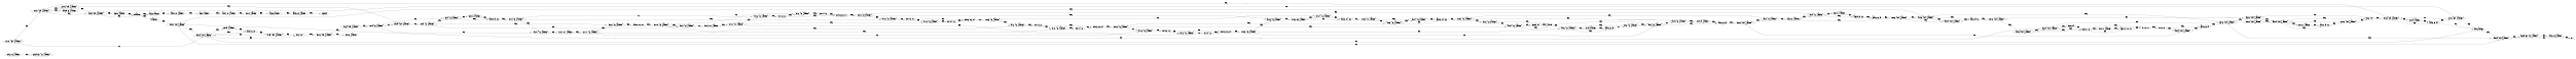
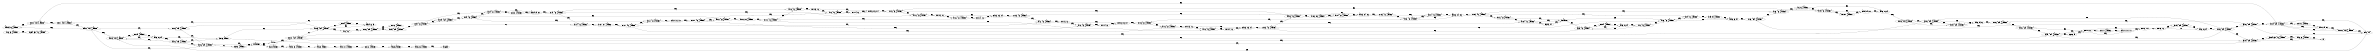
  digraph {
    rankdir=LR
    n1 [label="sub sp , sp , # address"]
    n2 [label="stp x29 , x30 , [ sp , # address ]"]
    n3 [label="add x29 , sp , # address"]
    n4 [label="stur x0 , [ x29 , #- address ]"]
    n5 [label="stur x1 , [ x29 , #- address ]"]
    n6 [label="ldur x9 , [ x29 , #- address ]"]
    n7 [label="stur x2 , [ x29 , #- address ]"]
    n8 [label="ldur x8 , [ x29 , #- address ]"]
    n9 [label="str x8 , [ x9 ]"]
    n10 [label="mov x12 , # address"]
    n11 [label="add x12 , x9 , x12"]
    n12 [label="stur x3 , [ x29 , #- address ]"]
    n13 [label="ldur x8 , [ x29 , #- address ]"]
    n14 [label="ldur x8 , [ x29 , #- address ]"]
    n15 [label="mov x9 , # address"]
    n16 [label="add x9 , x8 , x9"]
    n17 [label="ldr x8 , [ x8 ]"]
    n18 [label="ldur x9 , [ x29 , #- address ]"]
    n19 [label="cmp x8 , # address"]
    n20 [label="b.lt address"]
    n21 [label="mov x9 , # address"]
    n22 [label="add x8 , x8 , x9"]
    n23 [label="str x9 , [ sp , # address ]"]
    n24 [label="adrp x0 , address"]
    n25 [label="b address"]
    n26 [label="add x0 , x0 , # address"]
    n27 [label="stur xzr , [ x29 , #- address ]"]
    n28 [label="adrp x1 , address"]
    n29 [label="ldur x8 , [ x29 , #- address ]"]
    n30 [label="ldur x9 , [ x29 , #- address ]"]
    n31 [label="ldur x0 , [ x29 , #- address ]"]
    n32 [label="add x1 , x1 , # address"]
    n33 [label="mov w2 , # address"]
    n34 [label="adrp x3 , address"]
    n35 [label="add x3 , x3 , # address"]
    n36 [label="bl symbol"]
    n37 [label="ldur x9 , [ x29 , #- address ]"]
    n38 [label="add x8 , x9 , x8"]
    n39 [label="cset w10 , cc"]
    n40 [label="cmp x8 , x9"]
    n41 [label="ldp x29 , x30 , [ sp , # address ]"]
    n42 [label=ret]
-   n43 [label="stur x9 , [ x29 , #- address ]"]
    n44 [label="stur x8 , [ x29 , #- address ]"]
    n45 [label="ldr x8 , [ sp , # address ]"]
    n46 [label="ldr x9 , [ sp , # address ]"]
    n47 [label="add x8 , x8 , x9"]
    n48 [label="lsr x9 , x9 , # address"]
    n49 [label="stur x8 , [ x29 , #- address ]"]
    n50 [label="ldr x8 , [ sp , # address ]"]
    n51 [label="ldur x9 , [ x29 , #- address ]"]
    n52 [label="lsl x8 , x8 , # address"]
    n53 [label="add x8 , x8 , x9"]
    n54 [label="ldr x9 , [ sp , # address ]"]
    n55 [label="add x8 , x8 , x9"]
    n56 [label="mov x10 , # address"]
    n57 [label="and x9 , x9 , x10"]
    n58 [label="stur x8 , [ x29 , #- address ]"]
    n59 [label="stur x8 , [ x29 , #- address ]"]
    n60 [label="ldur x8 , [ x29 , #- address ]"]
    n61 [label="ldur x8 , [ x29 , #- address ]"]
    n62 [label="mov w11 , # address"]
    n63 [label="and w10 , w10 , w11"]
    n64 [label="mov w8 , w10"]
    n65 [label="sxtw x8 , w8"]
    n66 [label="stur x8 , [ x29 , #- address ]"]
    n67 [label="stur x12 , [ x29 , #- address ]"]
    n68 [label="stur x8 , [ x29 , #- address ]"]
    n69 [label="cbnz x8 , address"]
    n70 [label="add sp , sp , # address"]
    n71 [label="ldr x8 , [ sp , # address ]"]
    n72 [label="mov x9 , # address"]
    n73 [label="add x8 , x8 , x9"]
    n74 [label="str x8 , [ sp , # address ]"]
    n75 [label="mov w8 , # address"]
    n76 [label="ldur x9 , [ x29 , #- address ]"]
    n77 [label="str x9 , [ sp , # address ]"]
    n78 [label="ldr x9 , [ sp , # address ]"]
    n79 [label="ldr x11 , [ sp , # address ]"]
    n80 [label="mov x10 , # address"]
    n81 [label="and x9 , x9 , x10"]
    n82 [label="lsr x11 , x11 , # address"]
    n83 [label="ldr x12 , [ sp , # address ]"]
    n84 [label="ldr x12 , [ sp , # address ]"]
    n85 [label="and x10 , x12 , x10"]
    n86 [label="lsr x12 , x12 , # address"]
    n87 [label="str w9 , [ sp , # address ]"]
    n88 [label="ldr w8 , [ sp , # address ]"]
    n89 [label="ldr w8 , [ sp , # address ]"]
    n90 [label="mov w13 , w8"]
    n91 [label="mov w13 , w8"]
    n92 [label="str w11 , [ sp , # address ]"]
    n93 [label="ldr w8 , [ sp , # address ]"]
    n94 [label="ldr w8 , [ sp , # address ]"]
    n95 [label="mov w13 , w8"]
    n96 [label="mov w13 , w8"]
    n97 [label="str w10 , [ sp , # address ]"]
    n98 [label="ldr w8 , [ sp , # address ]"]
    n99 [label="ldr w8 , [ sp , # address ]"]
    n100 [label="mov w14 , w8"]
    n101 [label="mov w14 , w8"]
    n102 [label="str w12 , [ sp , # address ]"]
    n103 [label="ldr w8 , [ sp , # address ]"]
    n104 [label="ldr w8 , [ sp , # address ]"]
    n105 [label="mov w14 , w8"]
    n106 [label="mov w14 , w8"]
    n107 [label="mul x13 , x13 , x14"]
    n108 [label="str x13 , [ sp , # address ]"]
    n109 [label="ldr x13 , [ sp , # address ]"]
    n110 [label="lsr x13 , x13 , # address"]
    n111 [label="mul x13 , x13 , x14"]
    n112 [label="str x13 , [ sp , # address ]"]
    n113 [label="ldr x14 , [ sp , # address ]"]
    n114 [label="add x13 , x14 , x13"]
    n115 [label="mul x13 , x13 , x14"]
    n116 [label="str x13 , [ sp , # address ]"]
    n117 [label="ldr x13 , [ sp , # address ]"]
    n118 [label="ldr x14 , [ sp , # address ]"]
    n119 [label="ldr x14 , [ sp , # address ]"]
    n120 [label="add x13 , x14 , x13"]
-   n121 [label="b.hs lsr"]
+   n121 [label="b.hs address"]
    n122 [label="cmp x13 , x14"]
    n123 [label="mul x13 , x13 , x14"]
    n124 [label="str x13 , [ sp , # address ]"]
    n125 [label="str x13 , [ sp , # address ]"]
    n126 [label="str x13 , [ sp , # address ]"]
    n127 [label="ldr x13 , [ sp , # address ]"]
    n1 -> n2 [label=CFG]
+   n3 -> n4 [label=CFG]
+   n4 -> n5 [label=CFG]
    n4 -> n6 [label=DFG]
    n5 -> n7 [label=CFG]
    n5 -> n8 [label=DFG]
    n6 -> n9 [label=DFG]
    n6 -> n10 [label=CFG]
    n6 -> n11 [label=DFG]
    n7 -> n3 [label=CFG]
    n7 -> n12 [label=CFG]
    n7 -> n13 [label=DFG]
    n7 -> n14 [label=DFG]
    n8 -> n15 [label=CFG]
    n8 -> n16 [label=DFG]
    n8 -> n17 [label=DFG]
    n9 -> n14 [label=CFG]
    n10 -> n11 [label=CFG]
    n11 -> n67 [label=DFG]
    n12 -> n13 [label=CFG]
    n12 -> n18 [label=DFG]
    n13 -> n19 [label=CFG]
    n13 -> n20 [label=DFG]
    n14 -> n21 [label=CFG]
    n14 -> n22 [label=DFG]
    n15 -> n16 [label=CFG]
-   n16 -> n43 [label=DFG]
    n17 -> n44 [label=DFG]
    n18 -> n23 [label=DFG]
    n19 -> n20 [label=DFG]
    n20 -> n24 [label=CFG]
    n20 -> n25 [label=CFG]
    n21 -> n22 [label=CFG]
    n22 -> n68 [label=DFG]
    n22 -> n69 [label=DFG]
    n23 -> n78 [label=CFG]
    n23 -> n83 [label=DFG]
    n23 -> n84 [label=DFG]
    n24 -> n26 [label=CFG]
    n25 -> n27 [label=CFG]
    n26 -> n28 [label=CFG]
    n27 -> n8 [label=CFG]
    n27 -> n29 [label=DFG]
    n27 -> n30 [label=DFG]
    n27 -> n31 [label=DFG]
    n28 -> n32 [label=CFG]
    n29 -> n37 [label=CFG]
    n29 -> n38 [label=DFG]
    n30 -> n39 [label=DFG]
    n30 -> n40 [label=CFG]
    n31 -> n41 [label=CFG]
    n31 -> n42 [label=DFG]
    n32 -> n33 [label=CFG]
    n33 -> n34 [label=CFG]
    n34 -> n35 [label=CFG]
    n35 -> n36 [label=DFG]
    n37 -> n38 [label=DFG]
    n38 -> n59 [label=DFG]
    n39 -> n62 [label=CFG]
    n39 -> n63 [label=DFG]
    n39 -> n64 [label=DFG]
    n40 -> n39 [label=CFG]
    n41 -> n70 [label=CFG]
-   n43 -> n8 [label=DFG]
-   n43 -> n17 [label=CFG]
    n44 -> n75 [label=CFG]
    n44 -> n76 [label=DFG]
    n45 -> n46 [label=CFG]
    n45 -> n47 [label=DFG]
    n46 -> n48 [label=DFG]
    n47 -> n49 [label=DFG]
    n48 -> n47 [label=DFG]
    n49 -> n50 [label=CFG]
    n49 -> n51 [label=DFG]
    n50 -> n52 [label=DFG]
    n51 -> n53 [label=DFG]
    n52 -> n54 [label=CFG]
    n52 -> n55 [label=DFG]
    n53 -> n66 [label=DFG]
    n54 -> n56 [label=CFG]
    n54 -> n57 [label=DFG]
    n55 -> n58 [label=DFG]
    n56 -> n57 [label=CFG]
    n57 -> n55 [label=DFG]
    n58 -> n29 [label=CFG]
    n58 -> n37 [label=DFG]
    n59 -> n60 [label=DFG]
    n59 -> n61 [label=DFG]
    n60 -> n30 [label=CFG]
    n60 -> n39 [label=DFG]
    n61 -> n6 [label=CFG]
    n61 -> n9 [label=DFG]
    n62 -> n63 [label=CFG]
    n63 -> n64 [label=DFG]
    n64 -> n65 [label=DFG]
    n65 -> n51 [label=CFG]
    n65 -> n53 [label=DFG]
    n66 -> n29 [label=DFG]
    n66 -> n30 [label=DFG]
    n66 -> n31 [label=DFG]
    n66 -> n61 [label=CFG]
    n67 -> n6 [label=DFG]
    n67 -> n9 [label=CFG]
    n68 -> n13 [label=DFG]
    n68 -> n14 [label=DFG]
    n68 -> n69 [label=CFG]
    n69 -> n8 [label=CFG]
    n69 -> n31 [label=CFG]
    n70 -> n42 [label=CFG]
    n71 -> n72 [label=CFG]
    n71 -> n73 [label=DFG]
    n72 -> n73 [label=CFG]
    n73 -> n74 [label=DFG]
    n74 -> n45 [label=DFG]
    n74 -> n71 [label=DFG]
    n76 -> n77 [label=DFG]
    n77 -> n18 [label=CFG]
    n77 -> n78 [label=DFG]
    n77 -> n79 [label=DFG]
    n78 -> n80 [label=CFG]
    n78 -> n81 [label=DFG]
    n79 -> n82 [label=DFG]
    n80 -> n81 [label=CFG]
    n81 -> n87 [label=DFG]
    n82 -> n92 [label=DFG]
    n83 -> n85 [label=DFG]
    n84 -> n86 [label=DFG]
    n85 -> n97 [label=DFG]
    n86 -> n102 [label=DFG]
    n87 -> n79 [label=CFG]
    n87 -> n88 [label=DFG]
    n87 -> n89 [label=DFG]
    n88 -> n90 [label=DFG]
    n89 -> n91 [label=DFG]
    n90 -> n98 [label=CFG]
    n90 -> n107 [label=DFG]
    n91 -> n103 [label=CFG]
    n91 -> n111 [label=DFG]
    n92 -> n83 [label=CFG]
    n92 -> n93 [label=DFG]
    n92 -> n94 [label=DFG]
    n93 -> n95 [label=DFG]
    n94 -> n96 [label=DFG]
    n95 -> n99 [label=CFG]
    n95 -> n115 [label=DFG]
    n96 -> n104 [label=CFG]
    n96 -> n123 [label=DFG]
    n97 -> n84 [label=CFG]
    n97 -> n98 [label=DFG]
    n97 -> n99 [label=DFG]
    n98 -> n100 [label=DFG]
    n99 -> n101 [label=DFG]
    n100 -> n107 [label=DFG]
    n101 -> n115 [label=DFG]
    n102 -> n88 [label=CFG]
    n102 -> n103 [label=DFG]
    n102 -> n104 [label=DFG]
    n103 -> n105 [label=DFG]
    n104 -> n106 [label=DFG]
    n105 -> n111 [label=DFG]
    n106 -> n123 [label=DFG]
    n107 -> n108 [label=DFG]
    n108 -> n54 [label=DFG]
    n108 -> n89 [label=CFG]
    n108 -> n109 [label=DFG]
    n109 -> n110 [label=DFG]
    n110 -> n113 [label=CFG]
    n110 -> n114 [label=DFG]
    n111 -> n112 [label=DFG]
    n112 -> n93 [label=CFG]
    n112 -> n113 [label=DFG]
    n113 -> n114 [label=DFG]
    n114 -> n125 [label=DFG]
    n115 -> n116 [label=DFG]
    n116 -> n94 [label=CFG]
    n116 -> n117 [label=DFG]
    n116 -> n118 [label=DFG]
    n117 -> n119 [label=CFG]
    n117 -> n120 [label=DFG]
    n118 -> n121 [label=DFG]
    n118 -> n122 [label=CFG]
    n119 -> n120 [label=DFG]
    n120 -> n126 [label=DFG]
    n121 -> n45 [label=CFG]
    n121 -> n71 [label=CFG]
    n122 -> n121 [label=CFG]
    n123 -> n124 [label=DFG]
    n124 -> n45 [label=DFG]
    n124 -> n71 [label=DFG]
    n124 -> n109 [label=CFG]
    n125 -> n117 [label=CFG]
    n125 -> n119 [label=DFG]
    n126 -> n46 [label=DFG]
    n126 -> n50 [label=DFG]
    n126 -> n127 [label=DFG]
    n127 -> n118 [label=CFG]
    n127 -> n121 [label=DFG]
  }
